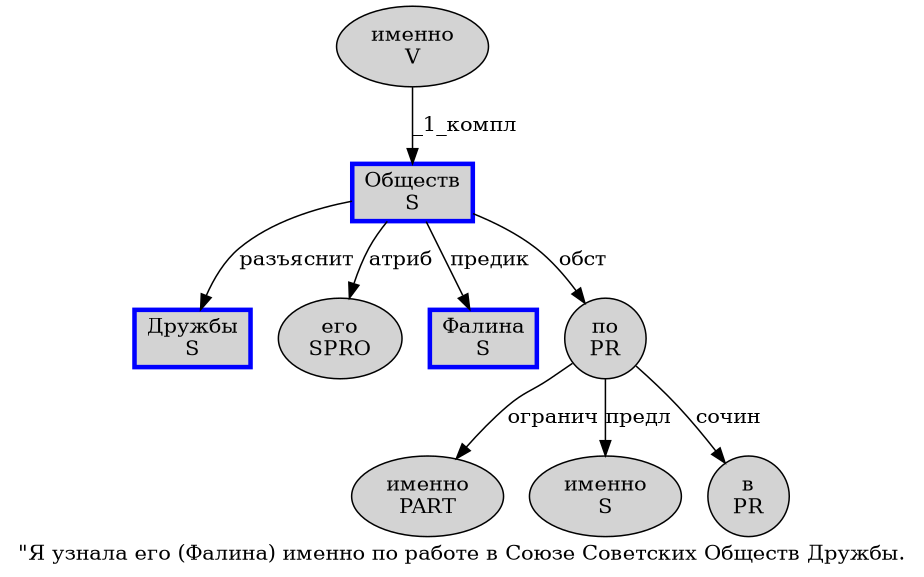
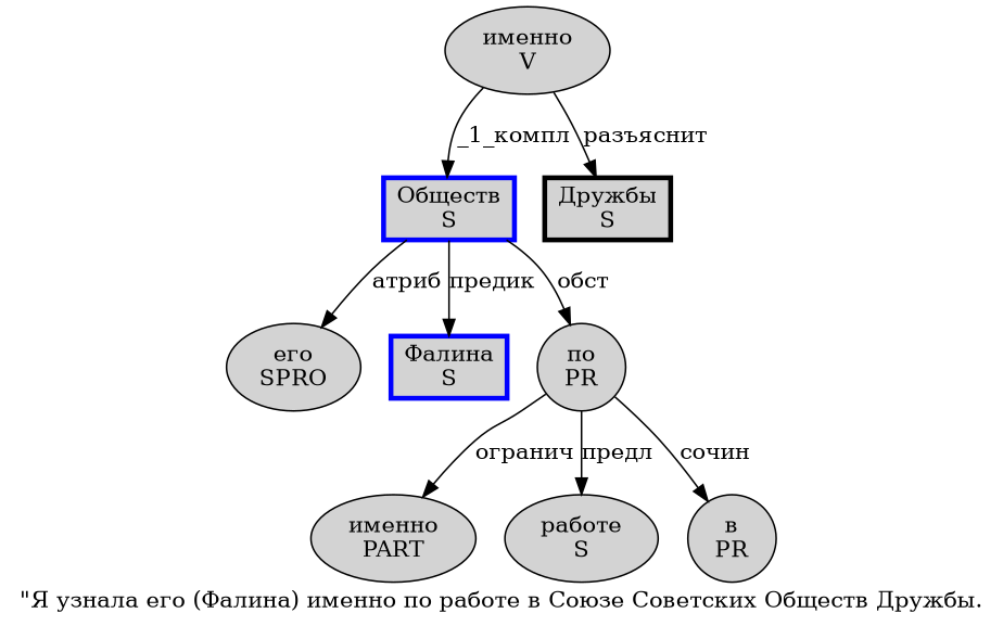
  digraph {
    label="\"Я узнала его (Фалина) именно по работе в Союзе Советских Обществ Дружбы."
    node [fillcolor=lightgray penwidth=1 shape=ellipse style=filled]
    n1 [label="именно\nV"]
    n2 [color=blue label="Обществ\nS" penwidth=3 shape=box]
-   n3 [color=blue label="Дружбы\nS" penwidth=3 shape=box]
+   n3 [color=black label="Дружбы\nS" penwidth=3 shape=box]
    n4 [label="его\nSPRO"]
    n5 [color=blue label="Фалина\nS" penwidth=3 shape=box]
    n6 [label="по\nPR"]
    n7 [label="именно\nPART"]
-   n8 [label="именно\nS"]
+   n8 [label="работе\nS"]
    n9 [label="в\nPR"]
    n1 -> n2 [label="_1_компл"]
-   n2 -> n3 [label="разъяснит"]
+   n1 -> n3 [label="разъяснит"]
    n2 -> n4 [label="атриб"]
    n2 -> n5 [label="предик"]
    n2 -> n6 [label="обст"]
    n6 -> n7 [label="огранич"]
    n6 -> n8 [label="предл"]
    n6 -> n9 [label="сочин"]
  }
